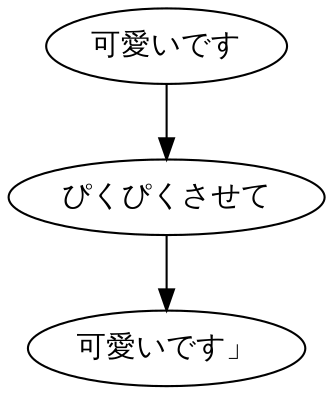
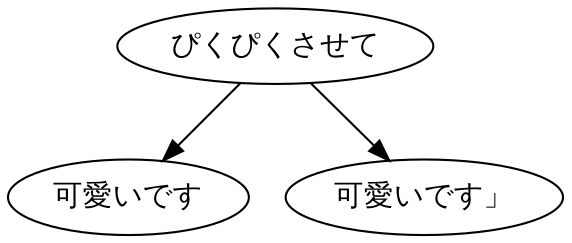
  digraph {
    fontname="Liberation Sans"
    node [fontname="Liberation Sans"]
    edge [fontname="Liberation Sans"]
    n1 [label="可愛いです"]
    n2 [label="ぴくぴくさせて"]
    n3 [label="可愛いです」"]
-   n1 -> n2
+   n2 -> n1
    n2 -> n3
  }
